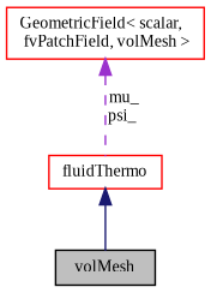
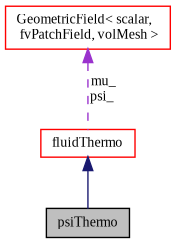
  digraph {
    fontname="Liberation Serif"
    node [color=red fontname="Liberation Serif" fontsize=10 shape=record]
    edge [dir=back fontname="Liberation Serif" fontsize=10 labelfontname=FreeSans labelfontsize=10]
-   n1 [color=black fillcolor=grey75 fontcolor=black height=0.2 label=volMesh style=filled width=0.4]
+   n1 [color=black fillcolor=grey75 fontcolor=black height=0.2 label=psiThermo style=filled width=0.4]
    n2 [height=0.2 label=fluidThermo width=0.4]
    n3 [height=0.2 label="GeometricField\< scalar,\l fvPatchField, volMesh \>" width=0.4]
    n2 -> n1 [color=midnightblue style=solid]
    n3 -> n2 [color=darkorchid3 label=" mu_\npsi_" style=dashed]
  }
